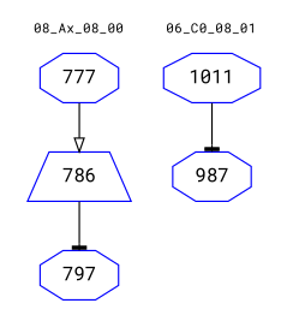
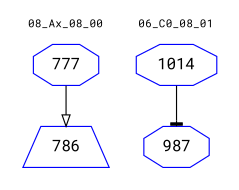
  digraph {
    fontname="Roboto Mono"
    node [color=blue fontname="Roboto Mono" shape=octagon]
    edge [arrowhead=tee color=black fontname="Roboto Mono"]
    n1 [label=786 shape=trapezium]
    n2 [label=777]
-   n3 [label=797]
-   n4 [label=1011]
+   n4 [label=1014]
    n5 [label=987]
    subgraph cluster_1 {
      color=white
      fontsize=10
      label="08_Ax_08_00"
      n1
      n2
-     n3
    }
    subgraph cluster_2 {
      color=white
      fontsize=10
      label="06_C0_08_01"
      n4
      n5
    }
-   n1 -> n3
    n2 -> n1 [arrowhead=onormal]
    n4 -> n5
  }
